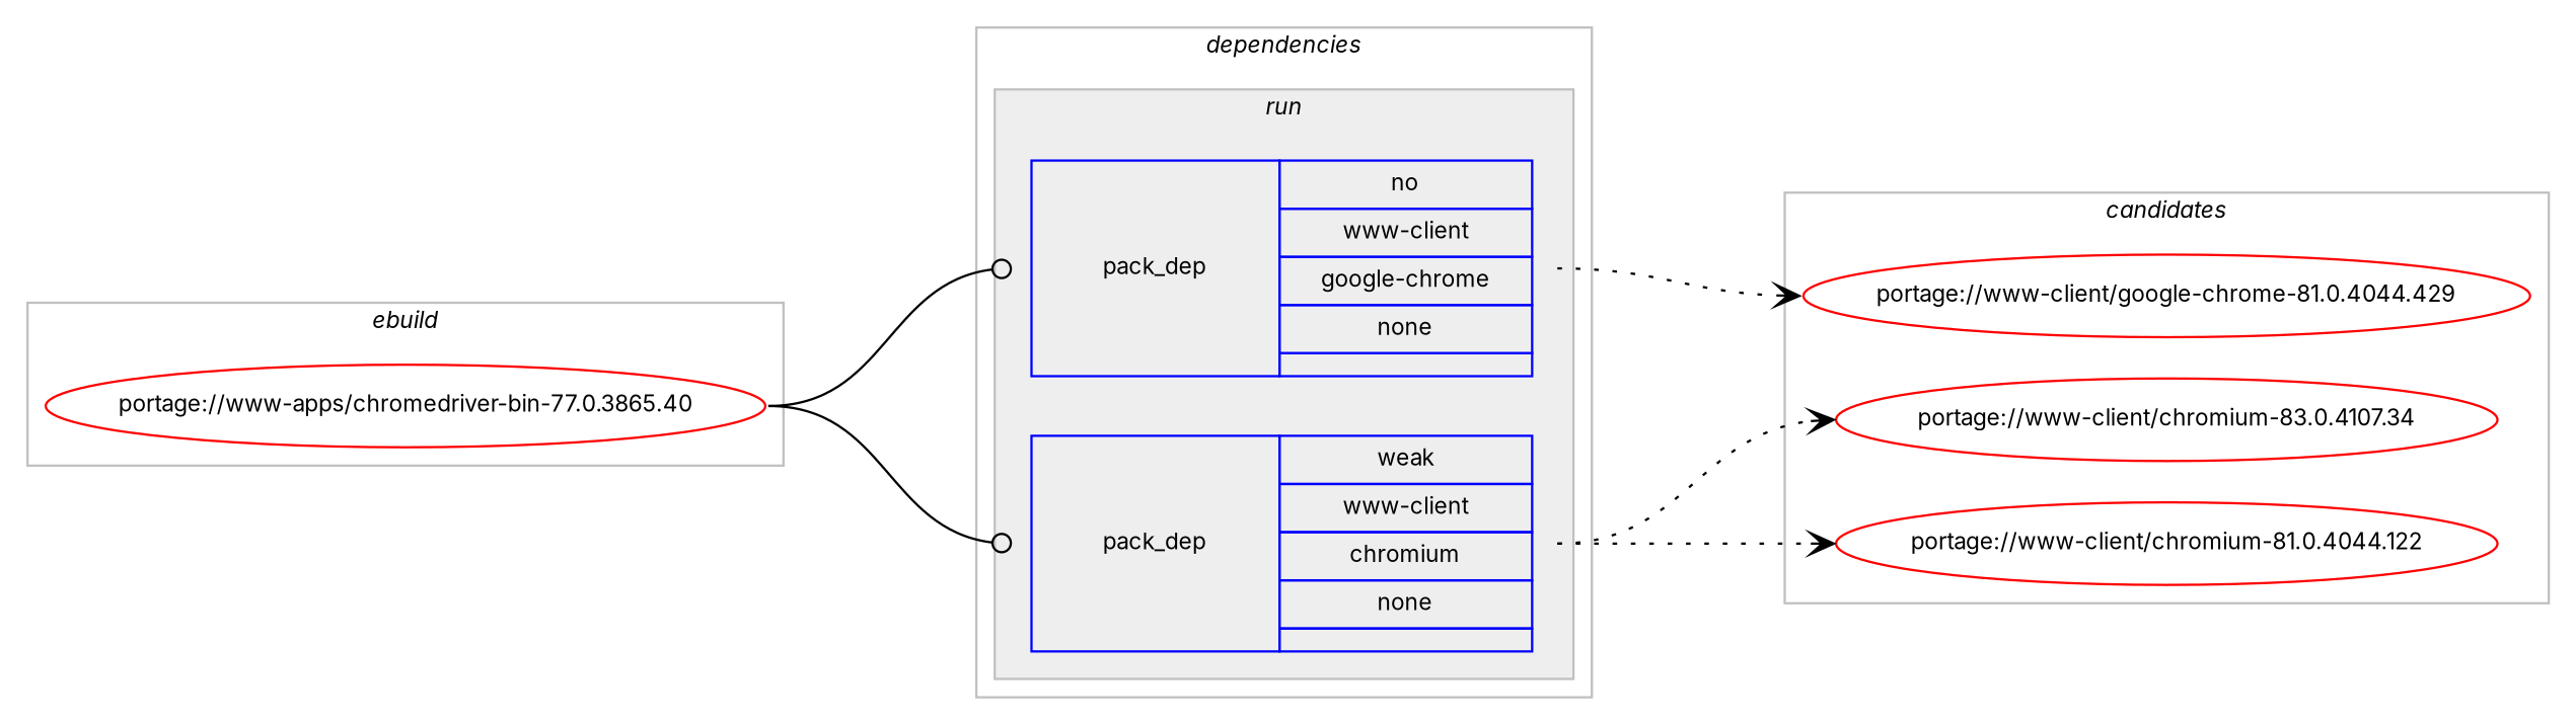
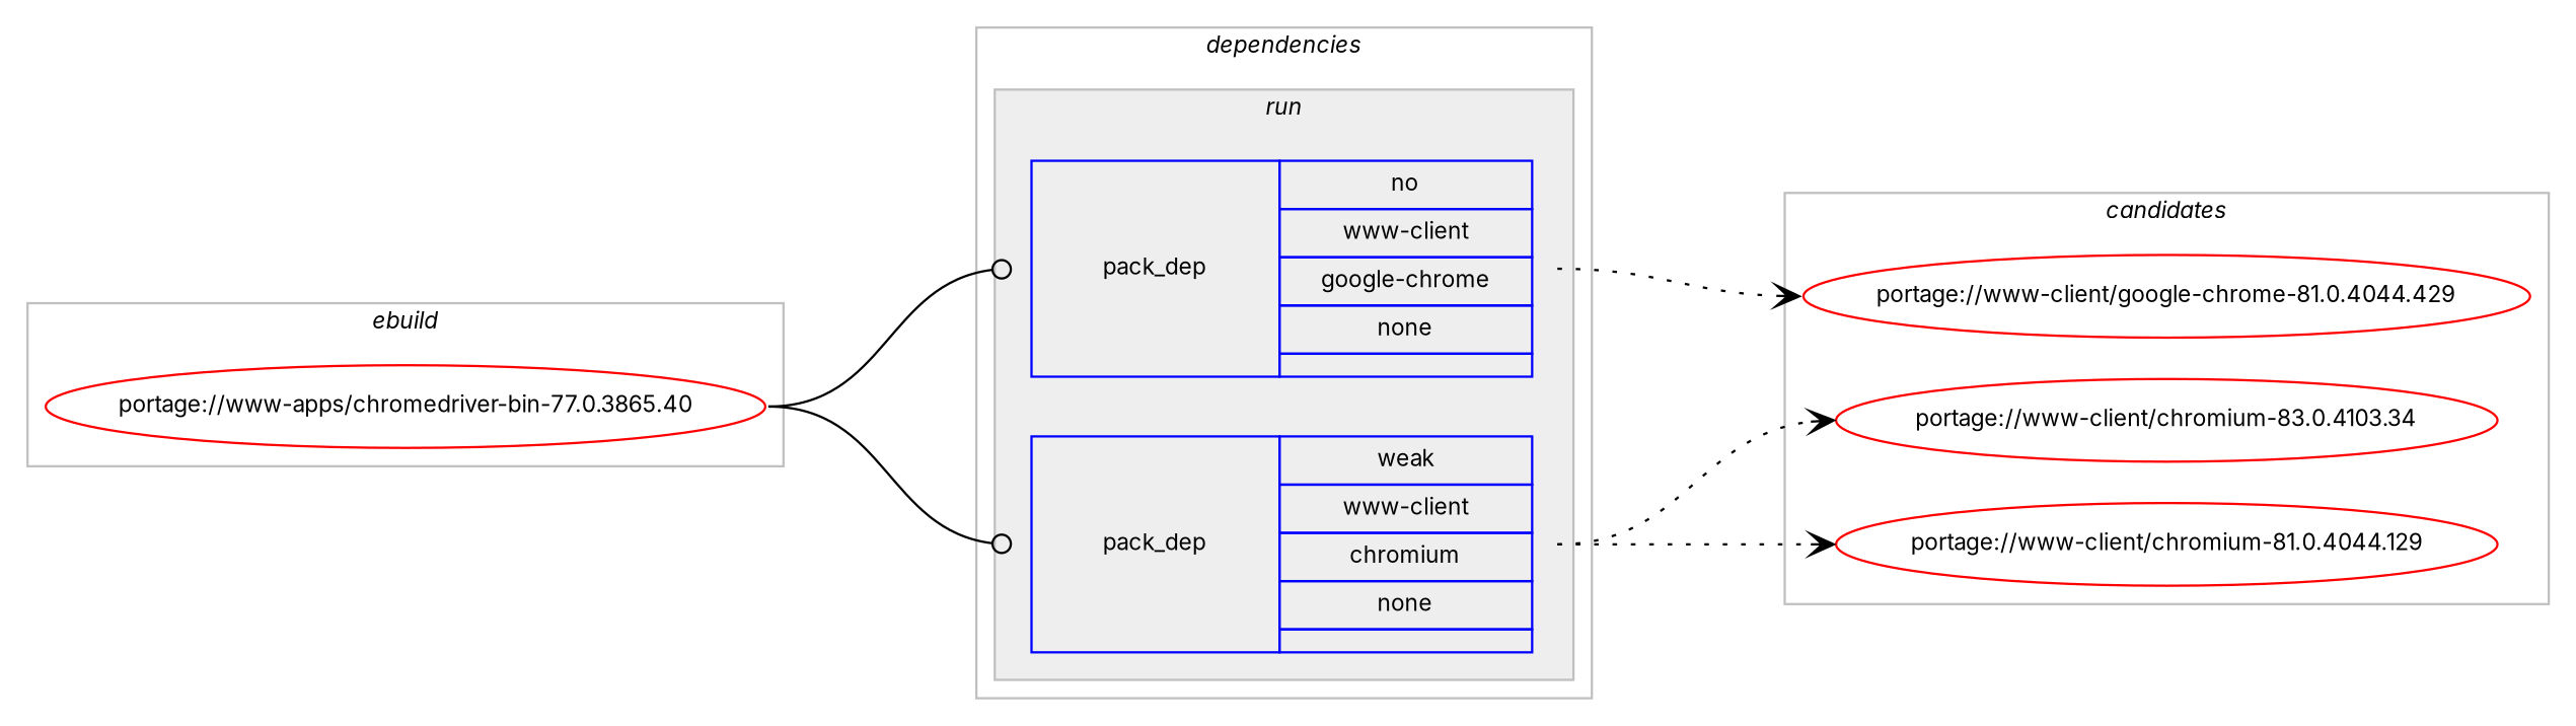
  digraph {
    compound=true
    concentrate=true
    fontname=Inter
    fontsize=10
    newrank=true
    rankdir=LR
    ranksep=1.5
    node [color=red fontname=Inter fontsize=10]
    edge [arrowhead=vee fontname=Inter headport=w style=dotted tailport=e weight=100]
    n1 [label="portage://www-apps/chromedriver-bin-77.0.3865.40" width=4]
    n2 [color=blue label=<<TABLE BORDER="0" CELLBORDER="1" CELLSPACING="0" CELLPADDING="4" WIDTH="220"><TR><TD ROWSPAN="6" CELLPADDING="30">pack_dep</TD></TR><TR><TD WIDTH="110">no</TD></TR><TR><TD>www-client</TD></TR><TR><TD>google-chrome</TD></TR><TR><TD>none</TD></TR><TR><TD></TD></TR></TABLE>> shape=none]
    n3 [color=blue label=<<TABLE BORDER="0" CELLBORDER="1" CELLSPACING="0" CELLPADDING="4" WIDTH="220"><TR><TD ROWSPAN="6" CELLPADDING="30">pack_dep</TD></TR><TR><TD WIDTH="110">weak</TD></TR><TR><TD>www-client</TD></TR><TR><TD>chromium</TD></TR><TR><TD>none</TD></TR><TR><TD></TD></TR></TABLE>> shape=none]
    n4 [label="portage://www-client/google-chrome-81.0.4044.429" width=4]
-   n5 [label="portage://www-client/chromium-83.0.4107.34" width=4]
-   n6 [label="portage://www-client/chromium-81.0.4044.122" width=4]
+   n5 [label="portage://www-client/chromium-83.0.4103.34" width=4]
+   n6 [label="portage://www-client/chromium-81.0.4044.129" width=4]
    subgraph cluster_1 {
      color=gray
      label=<<i>ebuild</i>>
      rank=same
      n1
    }
    subgraph cluster_2 {
      color=gray
      label=<<i>dependencies</i>>
      subgraph cluster_3 {
        color=gray
        fillcolor="#eeeeee"
        label=<<i>compile</i>>
        style=filled
      }
      subgraph cluster_4 {
        color=gray
        fillcolor="#eeeeee"
        label=<<i>compile and run</i>>
        style=filled
      }
      subgraph cluster_5 {
        color=gray
        fillcolor="#eeeeee"
        label=<<i>run</i>>
        style=filled
        subgraph sub_6 {
          color=gray
          fillcolor="#eeeeee"
          label=<<i>run</i>>
          style=filled
          n2
        }
        subgraph sub_7 {
          color=gray
          fillcolor="#eeeeee"
          label=<<i>run</i>>
          style=filled
          n3
        }
      }
    }
    subgraph cluster_8 {
      color=gray
      label=<<i>candidates</i>>
      rank=same
      subgraph sub_9 {
        color=black
        label=<<i>candidates</i>>
        nodesep=1
        rank=same
        n4
      }
      subgraph sub_10 {
        color=black
        label=<<i>candidates</i>>
        nodesep=1
        rank=same
        n5
        n6
      }
    }
    n1 -> n2 [arrowhead=odot style=solid weight=20]
    n1 -> n3 [arrowhead=odot style=solid weight=20]
    n2 -> n4
    n3 -> n5
    n3 -> n6
  }
